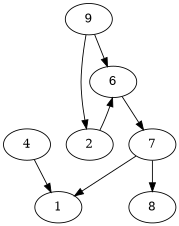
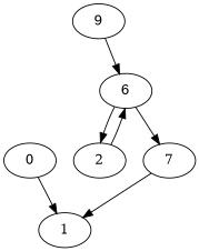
  digraph {
-   0 [label=4]
+   0
    1
    2
    6
    7
    n6 [label=9]
-   8
    0 -> 1
    2 -> 6
-   n6 -> 2
+   6 -> 2
    6 -> 7
    7 -> 1
-   7 -> 8
    n6 -> 6
  }
